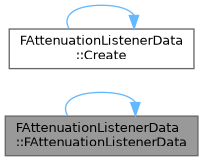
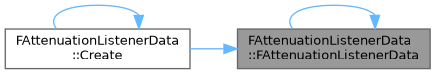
  digraph {
    rankdir=RL
    node [fontname=Helvetica fontsize=10 shape=box style=filled]
    edge [color=steelblue1 dir=back fontname=Helvetica fontsize=10 labelfontname=Helvetica labelfontsize=10 style=solid]
    n1 [color=gray40 fillcolor=grey60 fontcolor=black height=0.2 label="FAttenuationListenerData\l::FAttenuationListenerData" width=0.4]
    n2 [color=grey40 fillcolor=white height=0.2 label="FAttenuationListenerData\l::Create" width=0.4]
    n1 -> n1
+   n1 -> n2
    n2 -> n2
  }
